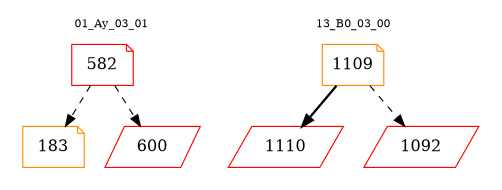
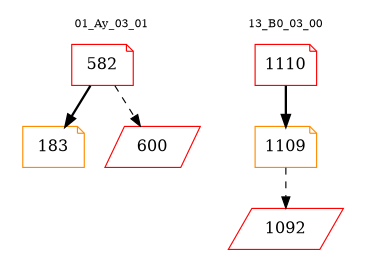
  digraph {
    node [color=red shape=note]
    edge [color=black style=bold]
    n1 [label=582]
    n2 [color=darkorange label=183]
    n3 [label=600 shape=parallelogram]
    n4 [color=darkorange label=1109]
-   n5 [label=1110 shape=parallelogram]
+   n5 [label=1110]
    n6 [label=1092 shape=parallelogram]
    subgraph cluster_1 {
      color=white
      fontsize=10
      label="01_Ay_03_01"
      n1
      n2
      n3
    }
    subgraph cluster_2 {
      color=white
      fontsize=10
      label="13_B0_03_00"
      n4
      n5
      n6
    }
-   n1 -> n2 [style=dashed]
+   n1 -> n2
    n1 -> n3 [style=dashed]
-   n4 -> n5
+   n5 -> n4
    n4 -> n6 [style=dashed]
  }
